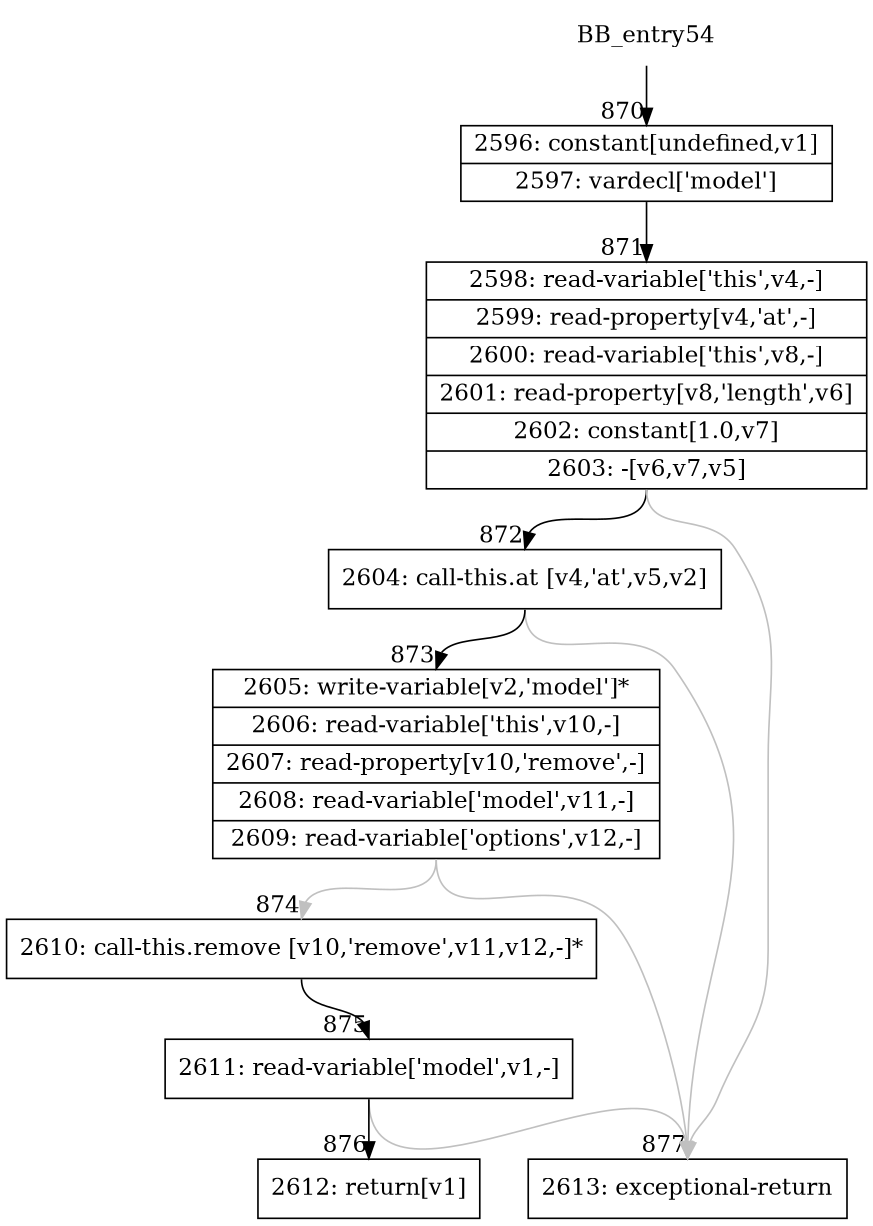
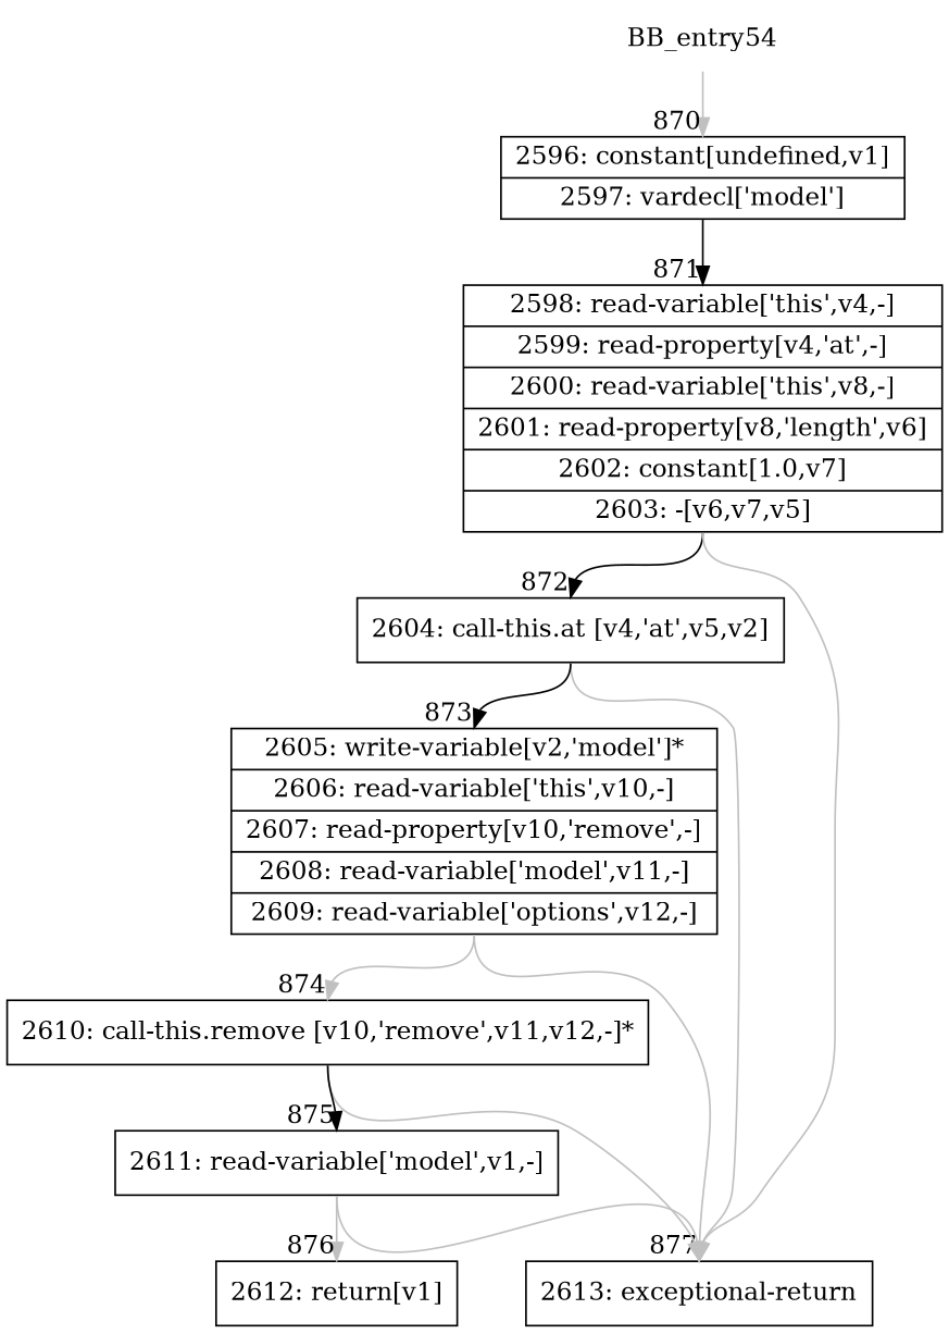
  digraph {
    rankdir=TD
    node [shape=record]
    edge [headport=n tailport=s]
    BB_entry54 [shape=none]
    n2 [label="{2596: constant[undefined,v1]|2597: vardecl['model']}"]
    n3 [label="{2598: read-variable['this',v4,-]|2599: read-property[v4,'at',-]|2600: read-variable['this',v8,-]|2601: read-property[v8,'length',v6]|2602: constant[1.0,v7]|2603: -[v6,v7,v5]}"]
    n4 [label="{2604: call-this.at [v4,'at',v5,v2]}"]
    n5 [label="{2613: exceptional-return}"]
    n6 [label="{2605: write-variable[v2,'model']*|2606: read-variable['this',v10,-]|2607: read-property[v10,'remove',-]|2608: read-variable['model',v11,-]|2609: read-variable['options',v12,-]}"]
    n7 [label="{2610: call-this.remove [v10,'remove',v11,v12,-]*}"]
    n8 [label="{2611: read-variable['model',v1,-]}"]
    n9 [label="{2612: return[v1]}"]
-   BB_entry54 -> n2 [headlabel="    870"]
+   BB_entry54 -> n2 [headlabel="    870" color=gray]
    n2 -> n3 [headlabel="      871"]
    n3 -> n4 [headlabel="      872"]
    n3 -> n5 [color=gray headlabel="      877"]
    n4 -> n5 [color=gray]
    n4 -> n6 [headlabel="      873"]
    n6 -> n5 [color=gray]
    n6 -> n7 [color=gray headlabel="      874"]
+   n7 -> n5 [color=gray]
    n7 -> n8 [headlabel="      875"]
    n8 -> n5 [color=gray]
-   n8 -> n9 [headlabel="      876"]
+   n8 -> n9 [headlabel="      876" color=gray]
  }
